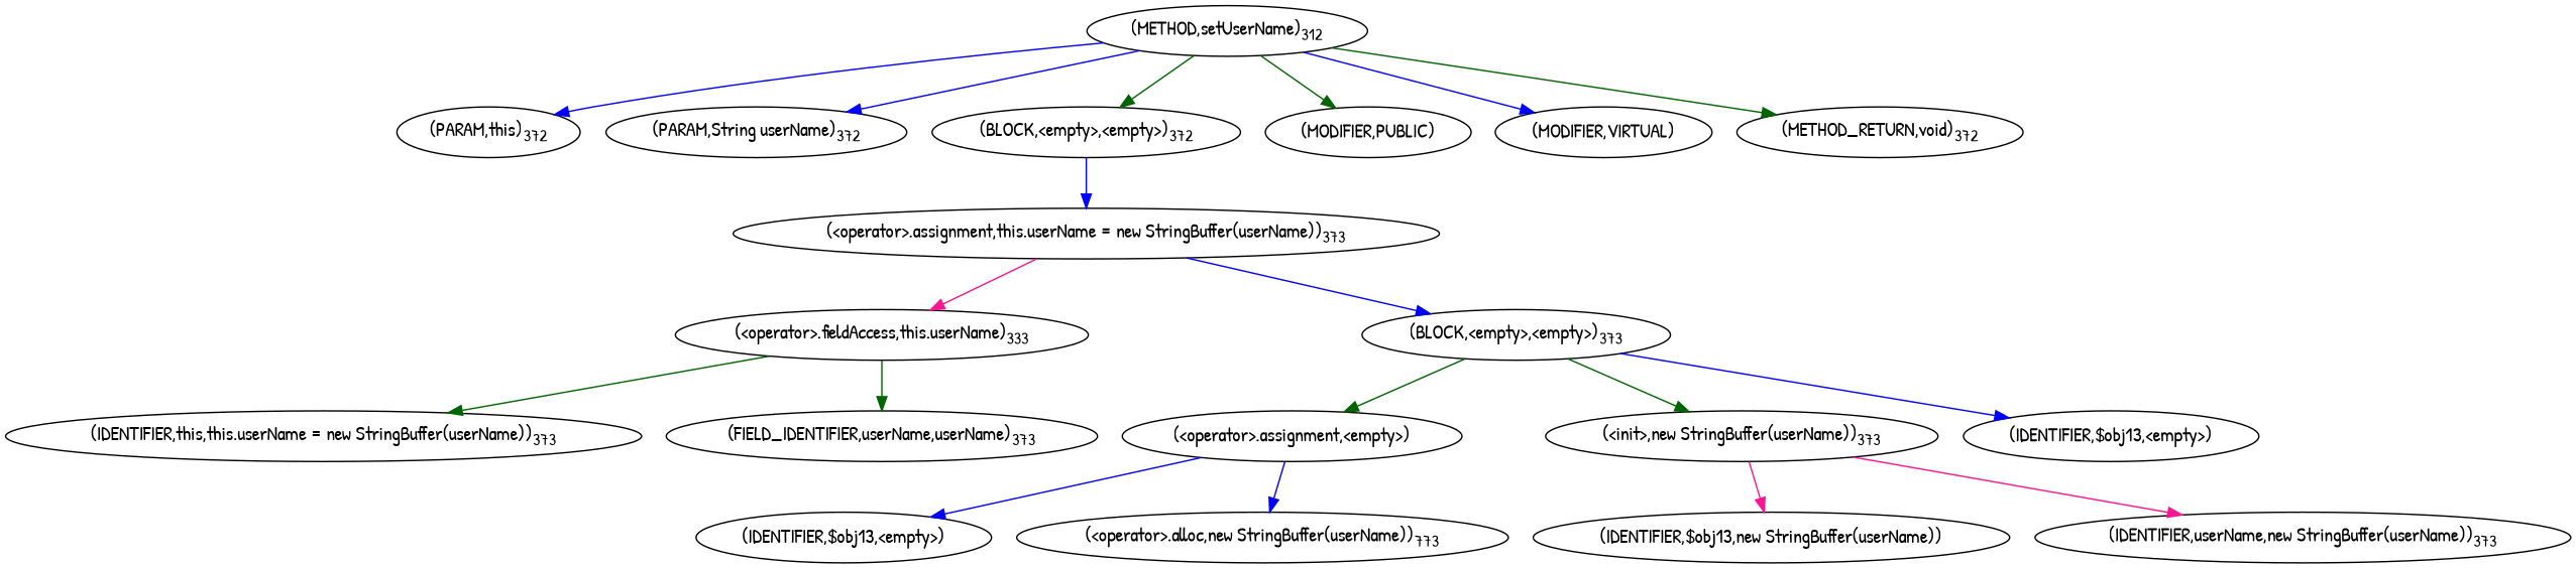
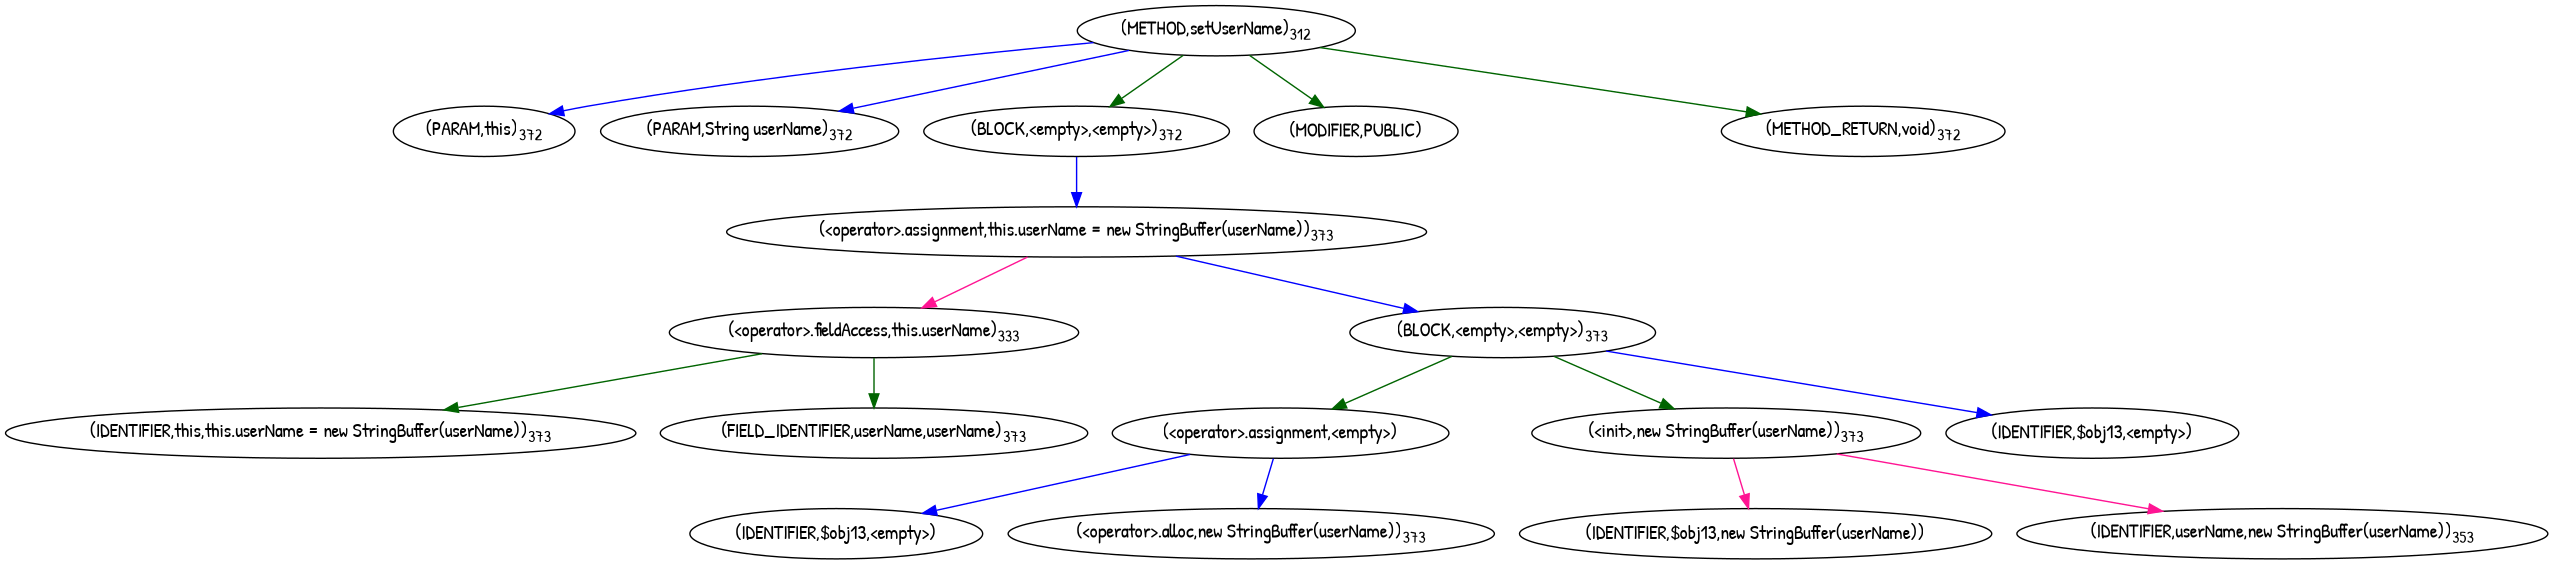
  digraph {
    fontname="Patrick Hand"
    node [fontname="Patrick Hand"]
    edge [color=blue fontname="Patrick Hand"]
    n1 [label=<(METHOD,setUserName)<SUB>312</SUB>>]
    n2 [label=<(PARAM,this)<SUB>372</SUB>>]
    n3 [label=<(PARAM,String userName)<SUB>372</SUB>>]
    n4 [label=<(BLOCK,&lt;empty&gt;,&lt;empty&gt;)<SUB>372</SUB>>]
    n5 [label=<(MODIFIER,PUBLIC)>]
-   n6 [label=<(MODIFIER,VIRTUAL)>]
    n7 [label=<(METHOD_RETURN,void)<SUB>372</SUB>>]
    n8 [label=<(&lt;operator&gt;.assignment,this.userName = new StringBuffer(userName))<SUB>373</SUB>>]
    n9 [label=<(&lt;operator&gt;.fieldAccess,this.userName)<SUB>333</SUB>>]
    n10 [label=<(BLOCK,&lt;empty&gt;,&lt;empty&gt;)<SUB>373</SUB>>]
    n11 [label=<(IDENTIFIER,this,this.userName = new StringBuffer(userName))<SUB>373</SUB>>]
    n12 [label=<(FIELD_IDENTIFIER,userName,userName)<SUB>373</SUB>>]
    n13 [label=<(&lt;operator&gt;.assignment,&lt;empty&gt;)>]
    n14 [label=<(&lt;init&gt;,new StringBuffer(userName))<SUB>373</SUB>>]
    n15 [label=<(IDENTIFIER,$obj13,&lt;empty&gt;)>]
    n16 [label=<(IDENTIFIER,$obj13,&lt;empty&gt;)>]
-   n17 [label=<(&lt;operator&gt;.alloc,new StringBuffer(userName))<SUB>773</SUB>>]
+   n17 [label=<(&lt;operator&gt;.alloc,new StringBuffer(userName))<SUB>373</SUB>>]
    n18 [label=<(IDENTIFIER,$obj13,new StringBuffer(userName))>]
-   n19 [label=<(IDENTIFIER,userName,new StringBuffer(userName))<SUB>373</SUB>>]
+   n19 [label=<(IDENTIFIER,userName,new StringBuffer(userName))<SUB>353</SUB>>]
    n1 -> n2
    n1 -> n3
    n1 -> n4 [color=darkgreen]
    n1 -> n5 [color=darkgreen]
-   n1 -> n6
    n1 -> n7 [color=darkgreen]
    n4 -> n8
    n8 -> n9 [color=deeppink]
    n8 -> n10
    n9 -> n11 [color=darkgreen]
    n9 -> n12 [color=darkgreen]
    n10 -> n13 [color=darkgreen]
    n10 -> n14 [color=darkgreen]
    n10 -> n15
    n13 -> n16
    n13 -> n17
    n14 -> n18 [color=deeppink]
    n14 -> n19 [color=deeppink]
  }
